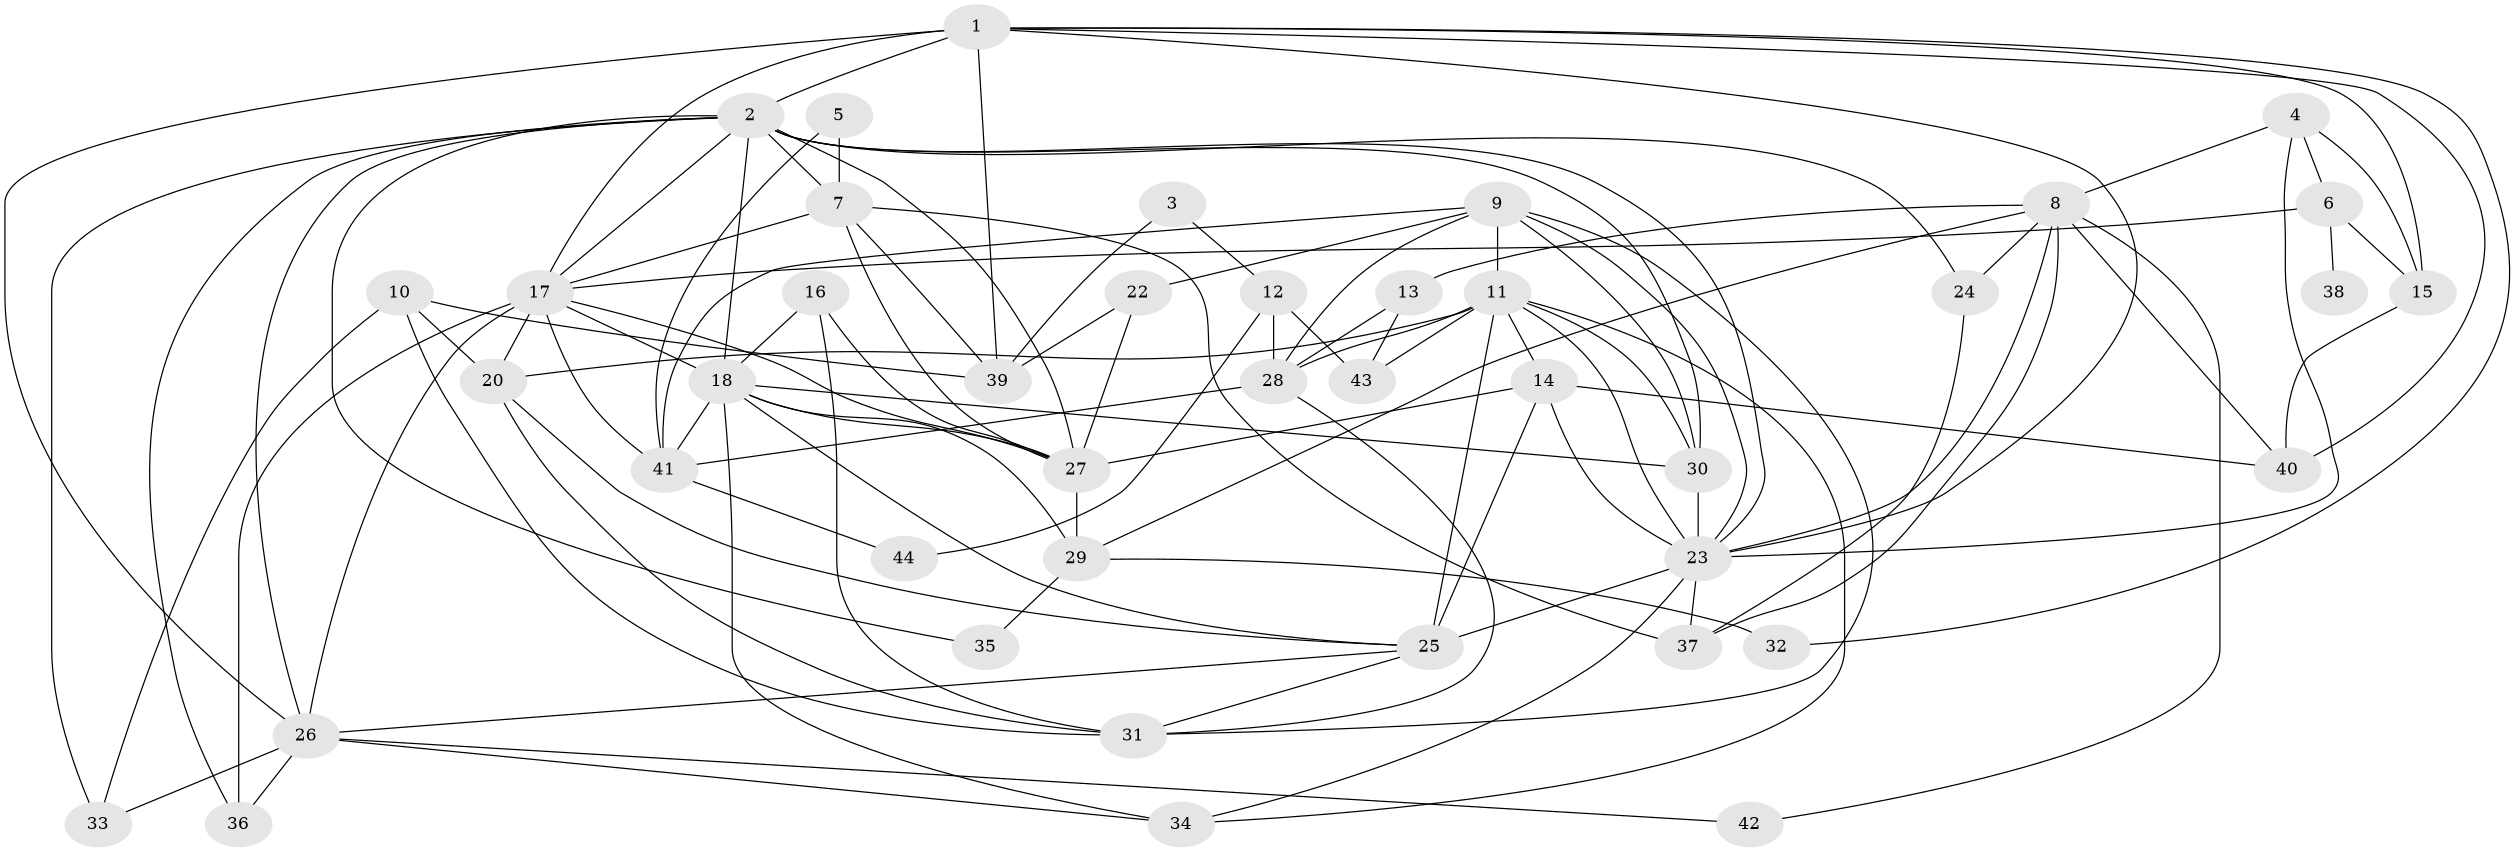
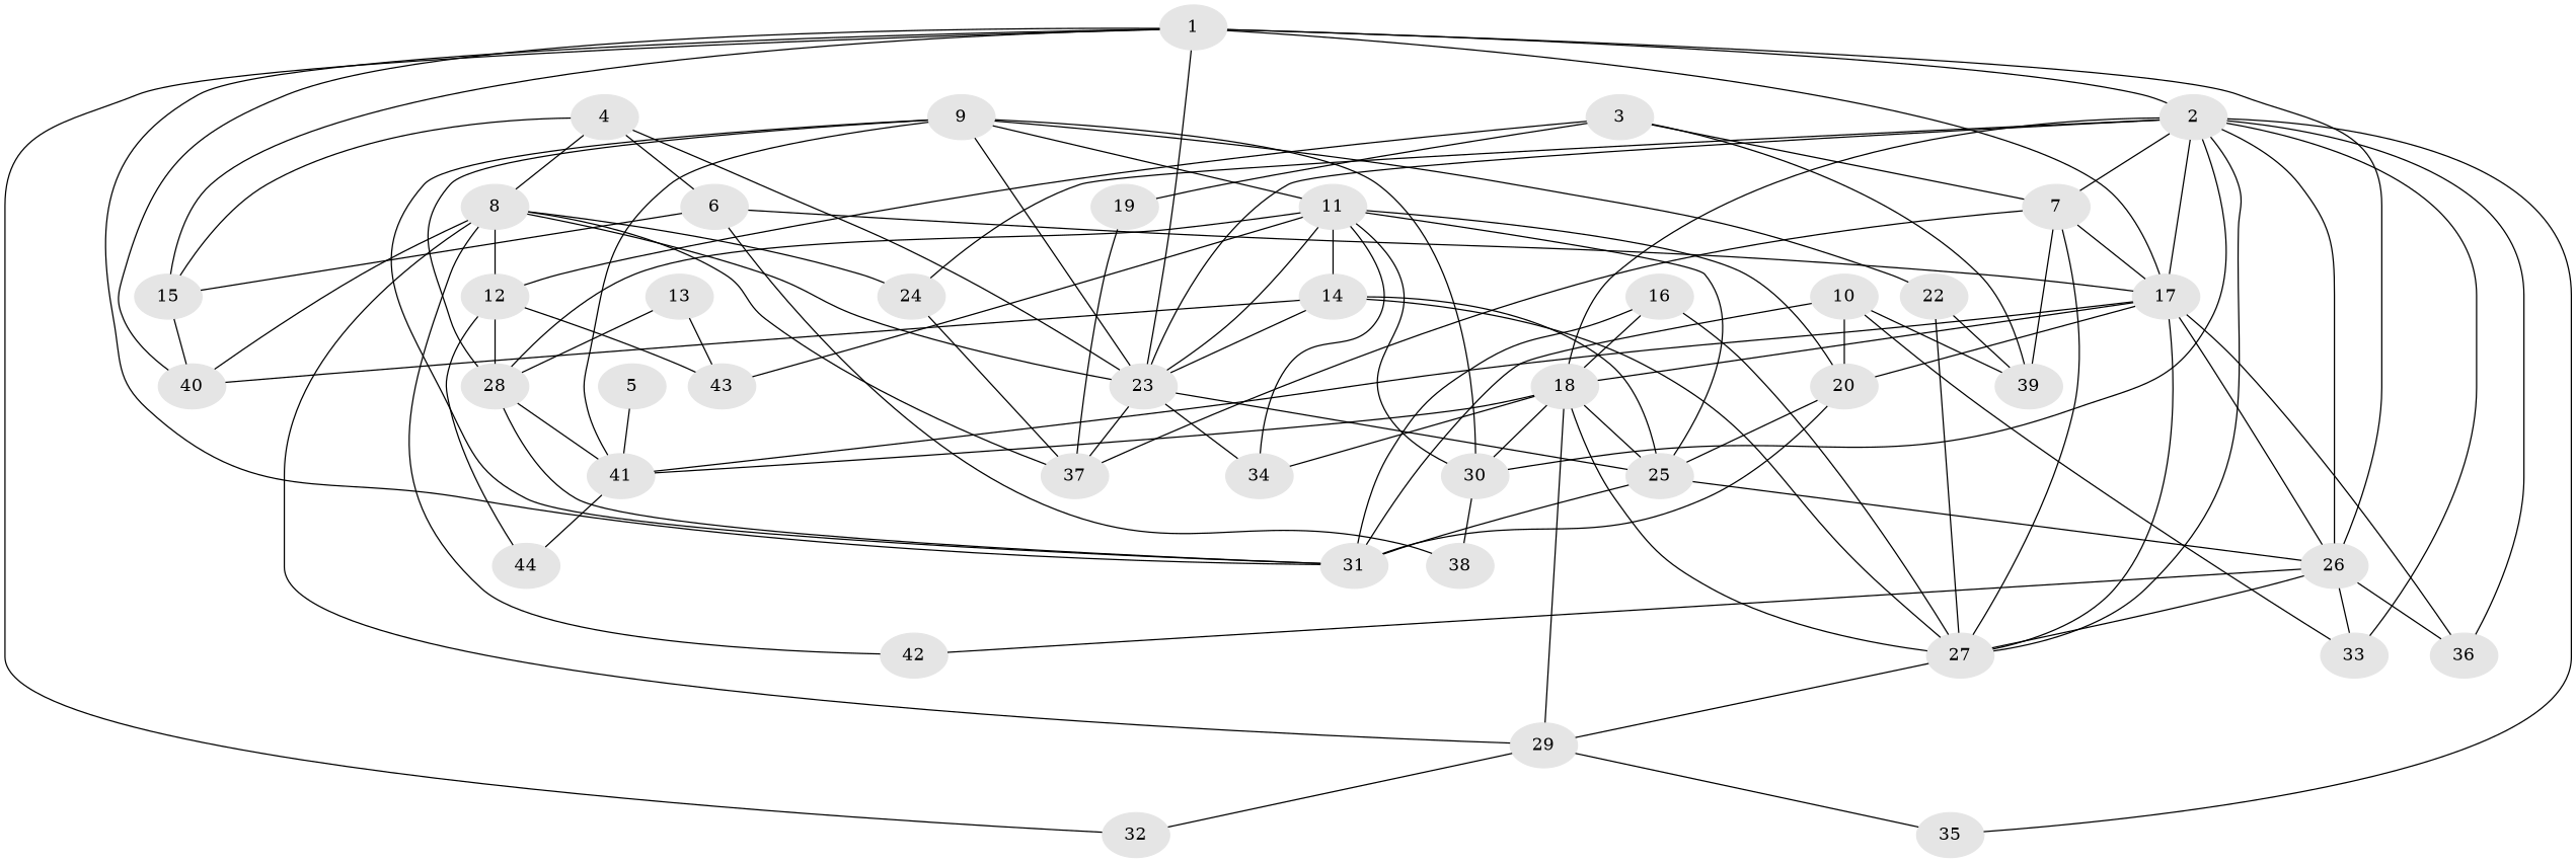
  graph {
    node [color=gray90 style=filled]
    edge [weight=1.0]
    1
    2
    15
    17
    23
    26
    32
    39
    40
    7
    18
    24
    27
    30
    33
    35
    36
    41
    20
    37
    25
    34
    42
    29
    38
    3
    12
+   19
    28
    43
    44
    4
    6
    8
    5
    9
    11
    22
    31
    14
    10
    13
    16
    1 -- 2 [weight=2.0]
    1 -- 15 [weight=2.0]
    1 -- 17 [weight=2.0]
    1 -- 23
    1 -- 26
    1 -- 32
-   1 -- 39
+   1 -- 31
    1 -- 40
    2 -- 17
    2 -- 23
    2 -- 26
    2 -- 7
    2 -- 18
    2 -- 24 [weight=3.0]
    2 -- 27
    2 -- 30
    2 -- 33 [weight=3.0]
    2 -- 35
    2 -- 36
    15 -- 40
    17 -- 26
    17 -- 18
    17 -- 27 [weight=2.0]
    17 -- 36 [weight=2.0]
    17 -- 41
    17 -- 20
    23 -- 37
    23 -- 25
    23 -- 34
-   26 -- 34
+   26 -- 27
    26 -- 33
    26 -- 36 [weight=2.0]
    26 -- 42
    7 -- 17 [weight=2.0]
    7 -- 39
    7 -- 27
    7 -- 37
    18 -- 27
    18 -- 30
    18 -- 41
    18 -- 25
    18 -- 34
    18 -- 29
    24 -- 37
    27 -- 29
-   30 -- 23
+   30 -- 38
    41 -- 44
    20 -- 25
    20 -- 31
    25 -- 26
    25 -- 31
    29 -- 32
    29 -- 35
    3 -- 39
    3 -- 12
+   3 -- 19
    12 -- 28
    12 -- 43
    12 -- 44
+   19 -- 37
    28 -- 41
    28 -- 31
    4 -- 15
    4 -- 23
    4 -- 6
    4 -- 8
    6 -- 15
    6 -- 17
    6 -- 38
    8 -- 23
    8 -- 40
    8 -- 24
    8 -- 37
    8 -- 42
    8 -- 29
-   8 -- 13
-   5 -- 7
+   8 -- 12
+   3 -- 7
    5 -- 41
    9 -- 23
    9 -- 30
    9 -- 41
    9 -- 28
    9 -- 11
    9 -- 22
    9 -- 31
    11 -- 23
    11 -- 30
    11 -- 20
    11 -- 25 [weight=2.0]
    11 -- 34
    11 -- 28 [weight=2.0]
    11 -- 43
    11 -- 14
    22 -- 39
    22 -- 27
    14 -- 23
    14 -- 40
    14 -- 27 [weight=2.0]
    14 -- 25 [weight=2.0]
    10 -- 39
    10 -- 33 [weight=2.0]
    10 -- 20
    10 -- 31
    13 -- 28
    13 -- 43
    16 -- 18
    16 -- 27
    16 -- 31
  }
